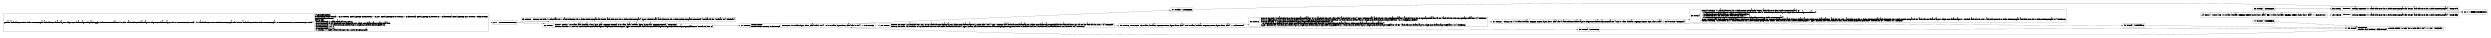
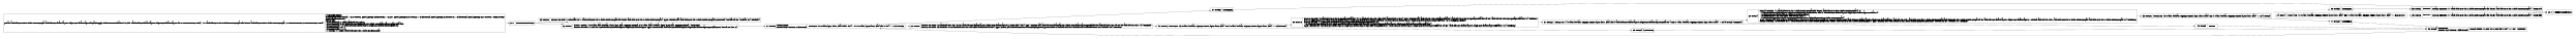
  digraph {
    rankdir=LR
    node [shape=record]
    n1 [label="{21\:\ ?|MTH_ENTER_BLOCK\l}"]
    n2 [label="{23\:\ 0x0000|0x0000: INVOKE  (r0 I:boolean) = (r7 I:androidx.core.view.WindowInsetsCompat A[D('insets' androidx.core.view.WindowInsetsCompat)]) type: VIRTUAL call: androidx.core.view.WindowInsetsCompat.isConsumed():boolean A[MD:():boolean (m)] (LINE:854)\l}"]
    n3 [label="{26\:\ 0x0007|0x0007: CONST  (r0 I:??[int, float, boolean, short, byte, char, OBJECT, ARRAY]) = (0 ??[int, float, boolean, short, byte, char, OBJECT, ARRAY])  (LINE:858)\l0x0008: INVOKE  (r1 I:int) = (r6 I:androidx.coordinatorlayout.widget.CoordinatorLayout) type: VIRTUAL call: androidx.coordinatorlayout.widget.CoordinatorLayout.getChildCount():int A[MD:():int (c)]\l}"]
    n4 [label="{24\:\ 0x0004|0x0004: IF  (r0 I:??[int, boolean, OBJECT, ARRAY, byte, short, char]) == (0 ??[int, boolean, OBJECT, ARRAY, byte, short, char])  \-\> B:26:0x0007 \l}"]
    n5 [label="{25\:\ 0x0006|RETURN\l|0x0006: RETURN  (r7 I:androidx.core.view.WindowInsetsCompat A[D('insets' androidx.core.view.WindowInsetsCompat)])  (LINE:855)\l}"]
    n6 [label="{22\:\ ?|MTH_BLOCK_BLOCK\l}"]
    n7 [label="{27\:\ 0x000c|LOOP_START\lLOOP:0: B:27:0x000c\-\>B:35:0x002f\l|0x000c: IF  (r0 I:??[int, byte, short, char] A[D('i' int)]) \>= (r1 I:??[int, byte, short, char] A[D('z' int)])  \-\> B:37:0x0032 \l}"]
    n8 [label="{28\:\ 0x000e|0x000e: INVOKE  (r2 I:android.view.View) = (r6 I:androidx.coordinatorlayout.widget.CoordinatorLayout), (r0 I:int A[D('i' int)]) type: VIRTUAL call: androidx.coordinatorlayout.widget.CoordinatorLayout.getChildAt(int):android.view.View A[MD:(int):android.view.View (c)] (LINE:859)\l0x0012: INVOKE  (r3 I:boolean) = (r2 I:android.view.View A[D('child' android.view.View)]) type: STATIC call: androidx.core.view.ViewCompat.getFitsSystemWindows(android.view.View):boolean A[MD:(android.view.View):boolean (m)] (LINE:860)\l}"]
    n9 [label="{37\:\ 0x0032|SYNTHETIC\l}"]
    n10 [label="{29\:\ 0x0016|0x0016: IF  (r3 I:??[int, boolean, OBJECT, ARRAY, byte, short, char]) == (0 ??[int, boolean, OBJECT, ARRAY, byte, short, char])  \-\> B:39:0x002f \l}"]
    n11 [label="{36\:\ 0x0032|RETURN\l|0x0032: RETURN  (r7 I:androidx.core.view.WindowInsetsCompat A[D('insets' androidx.core.view.WindowInsetsCompat)])  (LINE:875)\l}"]
    n12 [label="{30\:\ 0x0018|0x0018: INVOKE  (r3 I:android.view.ViewGroup$LayoutParams) = (r2 I:android.view.View A[D('child' android.view.View)]) type: VIRTUAL call: android.view.View.getLayoutParams():android.view.ViewGroup$LayoutParams A[MD:():android.view.ViewGroup$LayoutParams (c)] (LINE:861)\l0x001c: CHECK_CAST (r3 I:androidx.coordinatorlayout.widget.CoordinatorLayout$LayoutParams) = (androidx.coordinatorlayout.widget.CoordinatorLayout$LayoutParams) (r3 I:??[OBJECT, ARRAY]) \l0x001e: INVOKE  (r4 I:androidx.coordinatorlayout.widget.CoordinatorLayout$Behavior) = \l  (r3 I:androidx.coordinatorlayout.widget.CoordinatorLayout$LayoutParams A[D('lp' androidx.coordinatorlayout.widget.CoordinatorLayout$LayoutParams)])\l type: VIRTUAL call: androidx.coordinatorlayout.widget.CoordinatorLayout.LayoutParams.getBehavior():androidx.coordinatorlayout.widget.CoordinatorLayout$Behavior A[MD:():androidx.coordinatorlayout.widget.CoordinatorLayout$Behavior (m)] (LINE:862)\l}"]
    n13 [label="{39\:\ 0x002f|SYNTHETIC\l}"]
    n14 [label="{31\:\ 0x0022|0x0022: IF  (r4 I:??[int, boolean, OBJECT, ARRAY, byte, short, char] A[D('b' androidx.coordinatorlayout.widget.CoordinatorLayout$Behavior)]) == (0 ??[int, boolean, OBJECT, ARRAY, byte, short, char])  \-\> B:40:0x002f  (LINE:864)\l}"]
    n15 [label="{35\:\ 0x002f|LOOP_END\lLOOP:0: B:27:0x000c\-\>B:35:0x002f\l|0x002f: ARITH  (r0 I:int) = (r0 I:int A[D('i' int)]) + (1 int)  (LINE:858)\l}"]
    n16 [label="{32\:\ 0x0024|0x0024: INVOKE  (r7 I:androidx.core.view.WindowInsetsCompat A[D('insets' androidx.core.view.WindowInsetsCompat)]) = \l  (r4 I:androidx.coordinatorlayout.widget.CoordinatorLayout$Behavior A[D('b' androidx.coordinatorlayout.widget.CoordinatorLayout$Behavior)])\l  (r6 I:androidx.coordinatorlayout.widget.CoordinatorLayout)\l  (r2 I:android.view.View A[D('child' android.view.View)])\l  (r7 I:androidx.core.view.WindowInsetsCompat A[D('insets' androidx.core.view.WindowInsetsCompat)])\l type: VIRTUAL call: androidx.coordinatorlayout.widget.CoordinatorLayout.Behavior.onApplyWindowInsets(androidx.coordinatorlayout.widget.CoordinatorLayout, android.view.View, androidx.core.view.WindowInsetsCompat):androidx.core.view.WindowInsetsCompat A[MD:(androidx.coordinatorlayout.widget.CoordinatorLayout, V extends android.view.View, androidx.core.view.WindowInsetsCompat):androidx.core.view.WindowInsetsCompat (m)] (LINE:866)\l0x0028: INVOKE  (r5 I:boolean) = (r7 I:androidx.core.view.WindowInsetsCompat A[D('insets' androidx.core.view.WindowInsetsCompat)]) type: VIRTUAL call: androidx.core.view.WindowInsetsCompat.isConsumed():boolean A[MD:():boolean (m)] (LINE:867)\l}"]
-   n17 [label="{40\:\ 0x002f|SYNTHETIC\l}"]
+   n17 [label="{40\:\ 0x002f|INLINE\l}"]
+   n18 [label="{33\:\ 0x002c|0x002c: IF  (r5 I:??[int, boolean, OBJECT, ARRAY, byte, short, char]) == (0 ??[int, boolean, OBJECT, ARRAY, byte, short, char])  \-\> B:41:0x002f \l}"]
    n19 [label="{38\:\ 0x0032|SYNTHETIC\l}"]
    n20 [label="{41\:\ 0x002f|SYNTHETIC\l}"]
    n21 [label="{private androidx.core.view.WindowInsetsCompat androidx.coordinatorlayout.widget.CoordinatorLayout.dispatchApplyWindowInsetsToBehaviors((r6 'this' I:androidx.coordinatorlayout.widget.CoordinatorLayout A[IMMUTABLE_TYPE, THIS]), (r7 I:androidx.core.view.WindowInsetsCompat A[D('insets' androidx.core.view.WindowInsetsCompat), IMMUTABLE_TYPE, METHOD_ARGUMENT]))  | USE_LINES_HINTS\lBACK_EDGE: B:35:0x002f \-\> B:27:0x000c, CROSS_EDGE: B:36:0x0032 \-\> B:22:?, CROSS_EDGE: B:31:0x0022 \-\> B:35:0x002f, CROSS_EDGE: B:29:0x0016 \-\> B:35:0x002f, CROSS_EDGE: B:27:0x000c \-\> B:36:0x0032\lINLINE_NOT_NEEDED\lDebug Info:\l  0x0012\-0x002f: r2 'child' Landroid\/view\/View;\l  0x001e\-0x002f: r3 'lp' Landroidx\/coordinatorlayout\/widget\/CoordinatorLayout$LayoutParams;\l  0x0022\-0x002f: r4 'b' Landroidx\/coordinatorlayout\/widget\/CoordinatorLayout$Behavior;\l  0x0008\-0x0032: r0 'i' I\l  0x000c\-0x0032: r1 'z' I\l  \-1 \-0x0032: r7 'insets' Landroidx\/core\/view\/WindowInsetsCompat;\l}"]
    n1 -> n2
    n1 -> n3
    n3 -> n7
    n4 -> n5 [style=dashed]
    n5 -> n6
    n7 -> n8 [style=dashed]
    n7 -> n9
    n8 -> n10
    n9 -> n11
    n10 -> n12 [style=dashed]
    n10 -> n13
    n11 -> n6
    n12 -> n14
    n13 -> n15
    n14 -> n16 [style=dashed]
    n14 -> n17
    n15 -> n7
+   n16 -> n18
    n17 -> n15
+   n18 -> n19 [style=dashed]
+   n18 -> n20
    n19 -> n11
    n20 -> n15
    n21 -> n1
  }
